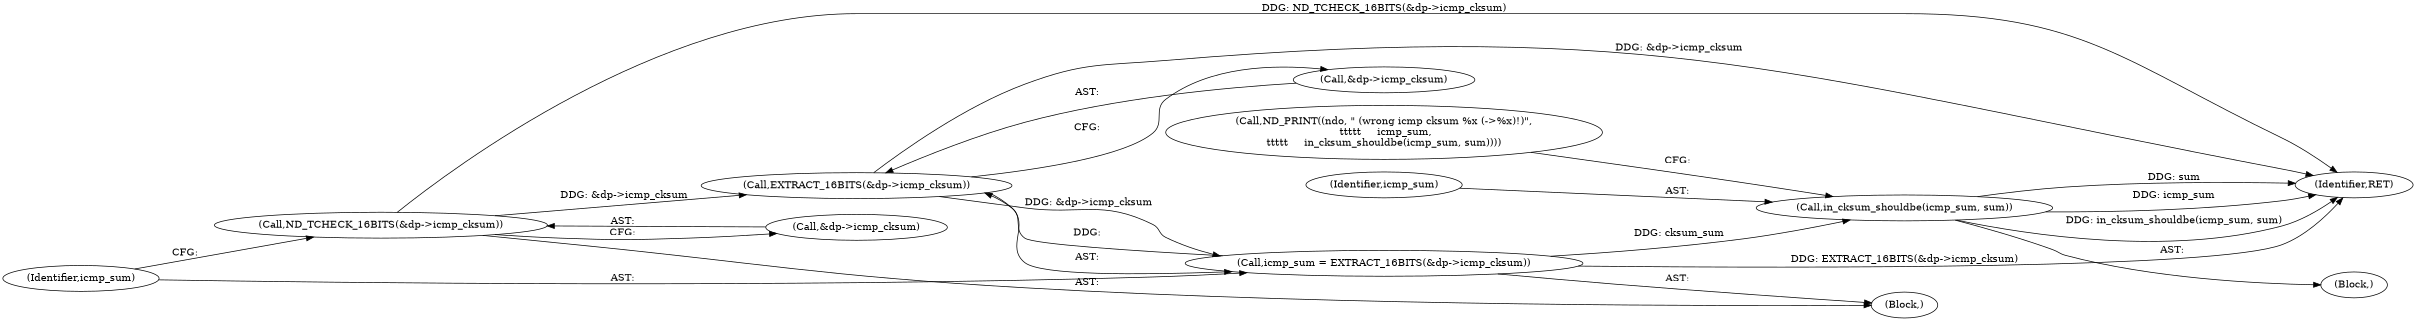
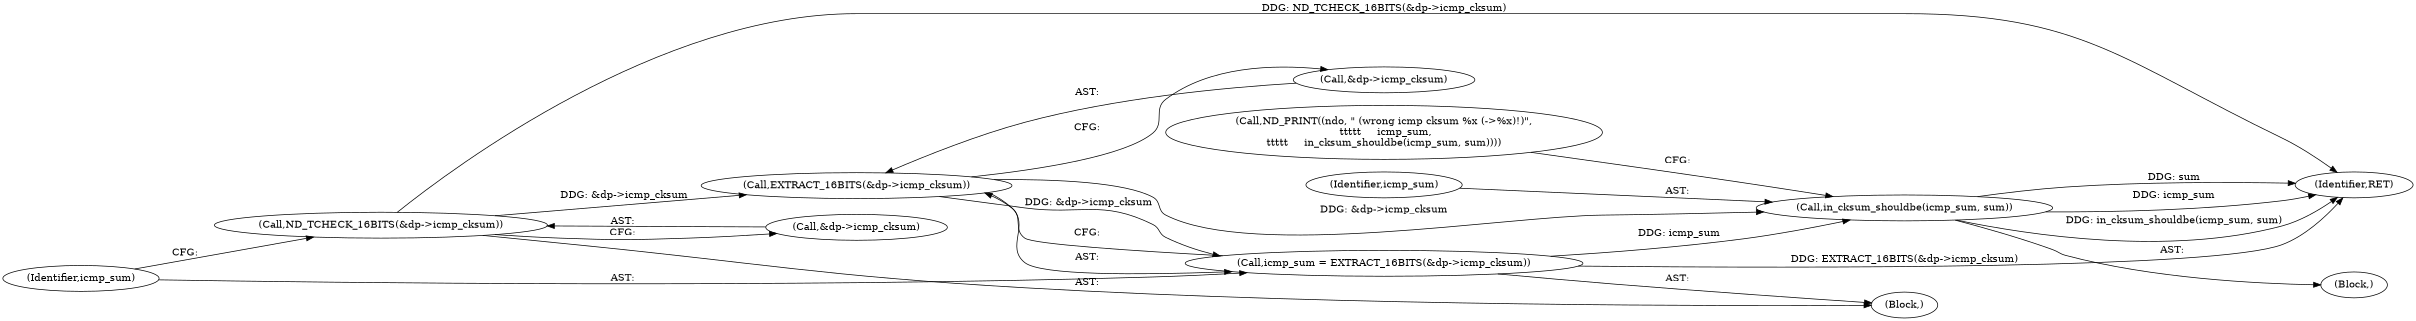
  digraph {
    rankdir=LR
    n1 [label="(Call,EXTRACT_16BITS(&dp->icmp_cksum))"]
    n2 [label="(Call,icmp_sum = EXTRACT_16BITS(&dp->icmp_cksum))"]
    n3 [label="(Call,&dp->icmp_cksum)"]
    n4 [label="(Identifier,RET)"]
    n5 [label="(Block,)"]
    n6 [label="(Call,in_cksum_shouldbe(icmp_sum, sum))"]
    n7 [label="(Call,ND_TCHECK_16BITS(&dp->icmp_cksum))"]
    n8 [label="(Call,&dp->icmp_cksum)"]
    n9 [label="(Block,)"]
    n10 [label="(Identifier,icmp_sum)"]
    n11 [label="(Identifier,icmp_sum)"]
    n12 [label="(Call,ND_PRINT((ndo, \" (wrong icmp cksum %x (->%x)!)\",\n \t\t\t\t\t     icmp_sum,\n\t\t\t\t\t     in_cksum_shouldbe(icmp_sum, sum))))"]
    n1 -> n2 [label="AST: "]
    n1 -> n2 [label="DDG: &dp->icmp_cksum"]
    n1 -> n3 [label="CFG: "]
-   n1 -> n4 [label="DDG: &dp->icmp_cksum"]
-   n2 -> n1 [label="DDG: "]
+   n1 -> n6 [label="DDG: &dp->icmp_cksum"]
+   n2 -> n1 [label="CFG: "]
    n2 -> n4 [label="DDG: EXTRACT_16BITS(&dp->icmp_cksum)"]
    n2 -> n5 [label="AST: "]
-   n2 -> n6 [label="DDG: cksum_sum"]
+   n2 -> n6 [label="DDG: icmp_sum"]
    n3 -> n1 [label="AST: "]
    n6 -> n4 [label="DDG: sum"]
    n6 -> n4 [label="DDG: icmp_sum"]
    n6 -> n4 [label="DDG: in_cksum_shouldbe(icmp_sum, sum)"]
    n6 -> n9 [label="AST: "]
    n7 -> n1 [label="DDG: &dp->icmp_cksum"]
    n7 -> n4 [label="DDG: ND_TCHECK_16BITS(&dp->icmp_cksum)"]
    n7 -> n5 [label="AST: "]
    n7 -> n8 [label="CFG: "]
    n8 -> n7 [label="AST: "]
    n10 -> n2 [label="AST: "]
    n10 -> n7 [label="CFG: "]
    n11 -> n6 [label="AST: "]
    n12 -> n6 [label="CFG: "]
  }
